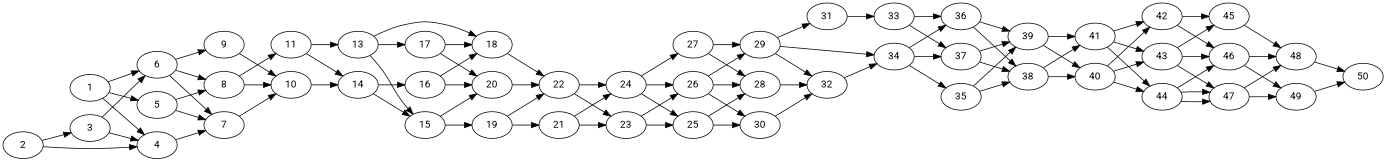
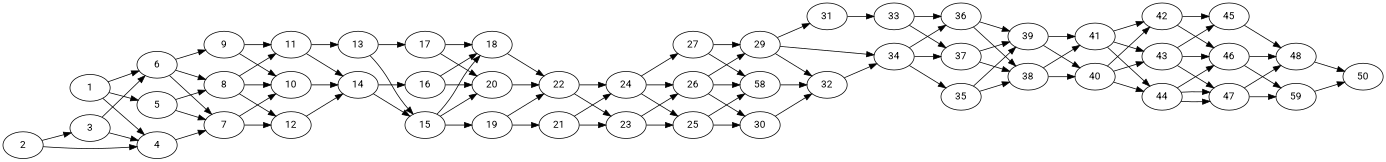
  digraph {
    fontname=Roboto
    rankdir=LR
    node [alpha=0.09 fontname=Roboto]
    edge [fontname=Roboto]
    1 [alpha=0.14 expect_size=15323136]
    4 [alpha=0.12 expect_size=19985408]
    5 [expect_size=16246784]
    6 [alpha=0.05 expect_size=23671808]
    7 [alpha=0.17 expect_size=37688320]
    8 [alpha=0.06 expect_size=33457152]
    9 [alpha=0.14 expect_size=26955776]
    10 [alpha=0.15 expect_size=10209280]
+   12 [expect_size=19368960]
    11 [alpha=0.06 expect_size=32968704]
    2 [alpha=0.13 expect_size=45112320]
    3 [alpha=0.19 expect_size=31168512]
    14 [alpha=0.12 expect_size=48395264]
    13 [alpha=0.15 expect_size=50500608]
    15 [alpha=0.07 expect_size=28484608]
    16 [alpha=0.17 expect_size=50721792]
    17 [alpha=0.12 expect_size=14606336]
    18 [expect_size=8128512]
    19 [alpha=0.07 expect_size=23391232]
    20 [alpha=0.17 expect_size=8786944]
    22 [alpha=0.02 expect_size=11632640]
    21 [alpha=0.11 expect_size=44292096]
    23 [alpha=0.03 expect_size=31948800]
    24 [alpha=0.12 expect_size=19532800]
    25 [alpha=0.04 expect_size=48385024]
    26 [alpha=0.05 expect_size=18873344]
    27 [alpha=0.19 expect_size=11636736]
-   28 [alpha=0.06 expect_size=40082432]
+   28 [alpha=0.06 expect_size=40082432 label=58]
    30 [alpha=0.19 expect_size=29998080]
    29 [alpha=0.01 expect_size=13773824]
    32 [alpha=0.04 expect_size=47112192]
    31 [alpha=0.08 expect_size=22021120]
    34 [alpha=0.11 expect_size=11727872]
    33 [alpha=0.18 expect_size=50766848]
    36 [alpha=0.16 expect_size=49542144]
    37 [alpha=0.02 expect_size=14271488]
    35 [alpha=0.14 expect_size=39108608]
    38 [expect_size=12929024]
    39 [alpha=0.04 expect_size=26544128]
    40 [alpha=0.00 expect_size=29643776]
    41 [alpha=0.13 expect_size=27195392]
    42 [expect_size=46923776]
    43 [alpha=0.16 expect_size=8584192]
    44 [expect_size=51807232]
    45 [alpha=0.00 expect_size=31000576]
    46 [alpha=0.17 expect_size=16592896]
    47 [alpha=0.17 expect_size=6878208]
    48 [alpha=0.12 expect_size=11220992]
-   49 [alpha=0.10 expect_size=32505856]
+   49 [alpha=0.10 expect_size=32505856 label=59]
    50 [alpha=0.18 expect_size=41696256]
    1 -> 4
    1 -> 5
    1 -> 6
    4 -> 7
    5 -> 7
    5 -> 8
    6 -> 7
    6 -> 8
    6 -> 9
    7 -> 10
+   7 -> 12
    8 -> 10
+   8 -> 12
    8 -> 11
    9 -> 10
+   9 -> 11
    10 -> 14
+   12 -> 14
    11 -> 14
    11 -> 13
    2 -> 4
    2 -> 3
    3 -> 4
    3 -> 6
    14 -> 15
    14 -> 16
    13 -> 15
    13 -> 17
-   13 -> 18
+   15 -> 18
    15 -> 19
    15 -> 20
    16 -> 18
    16 -> 20
    17 -> 18
    17 -> 20
    18 -> 22
    19 -> 22
    19 -> 21
    20 -> 22
    22 -> 23
    22 -> 24
    21 -> 23
    21 -> 24
    23 -> 25
    23 -> 26
    24 -> 25
    24 -> 26
    24 -> 27
    25 -> 28
    25 -> 30
    26 -> 28
    26 -> 30
    26 -> 29
    27 -> 28
    27 -> 29
    28 -> 32
    30 -> 32
    29 -> 32
    29 -> 31
    29 -> 34
    32 -> 34
    31 -> 33
    34 -> 36
    34 -> 37
    34 -> 35
    33 -> 36
    33 -> 37
    36 -> 38
    36 -> 39
    37 -> 38
    37 -> 39
    35 -> 38
    35 -> 39
    38 -> 40
    38 -> 41
    39 -> 40
    39 -> 41
    40 -> 42
    40 -> 43
    40 -> 44
    41 -> 42
    41 -> 43
    41 -> 44
    42 -> 45
    42 -> 46
    43 -> 45
    43 -> 46
    43 -> 47
    44 -> 46
    44 -> 47
    44 -> 47
    45 -> 48
    46 -> 48
    46 -> 49
    47 -> 48
    47 -> 49
    48 -> 50
    49 -> 50
  }
